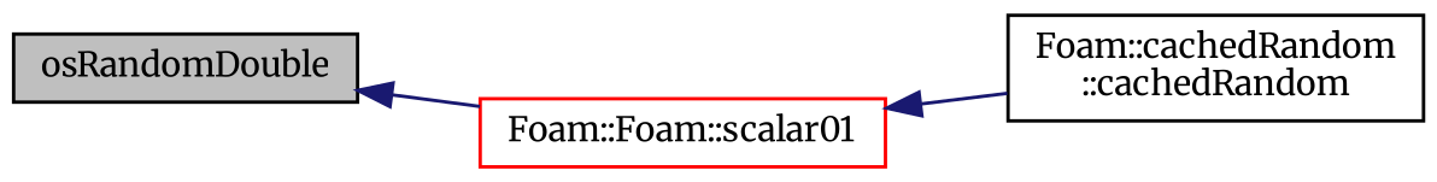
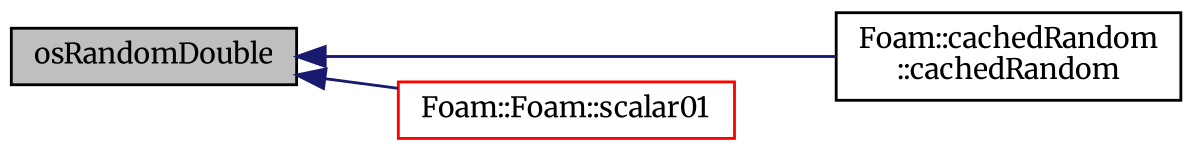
  digraph {
    fontname=Merriweather
    rankdir=LR
    node [color=black fontname=Merriweather fontsize=10 shape=record]
    edge [color=midnightblue dir=back fontname=Merriweather fontsize=10 labelfontname=Helvetica labelfontsize=10 style=solid]
    n1 [fillcolor=grey75 fontcolor=black height=0.2 label=osRandomDouble style=filled width=0.4]
    n2 [height=0.2 label="Foam::cachedRandom\l::cachedRandom" width=0.4]
    n3 [color=red height=0.2 label="Foam::Foam::scalar01" width=0.4]
-   n3 -> n2
+   n1 -> n2
    n1 -> n3
  }
